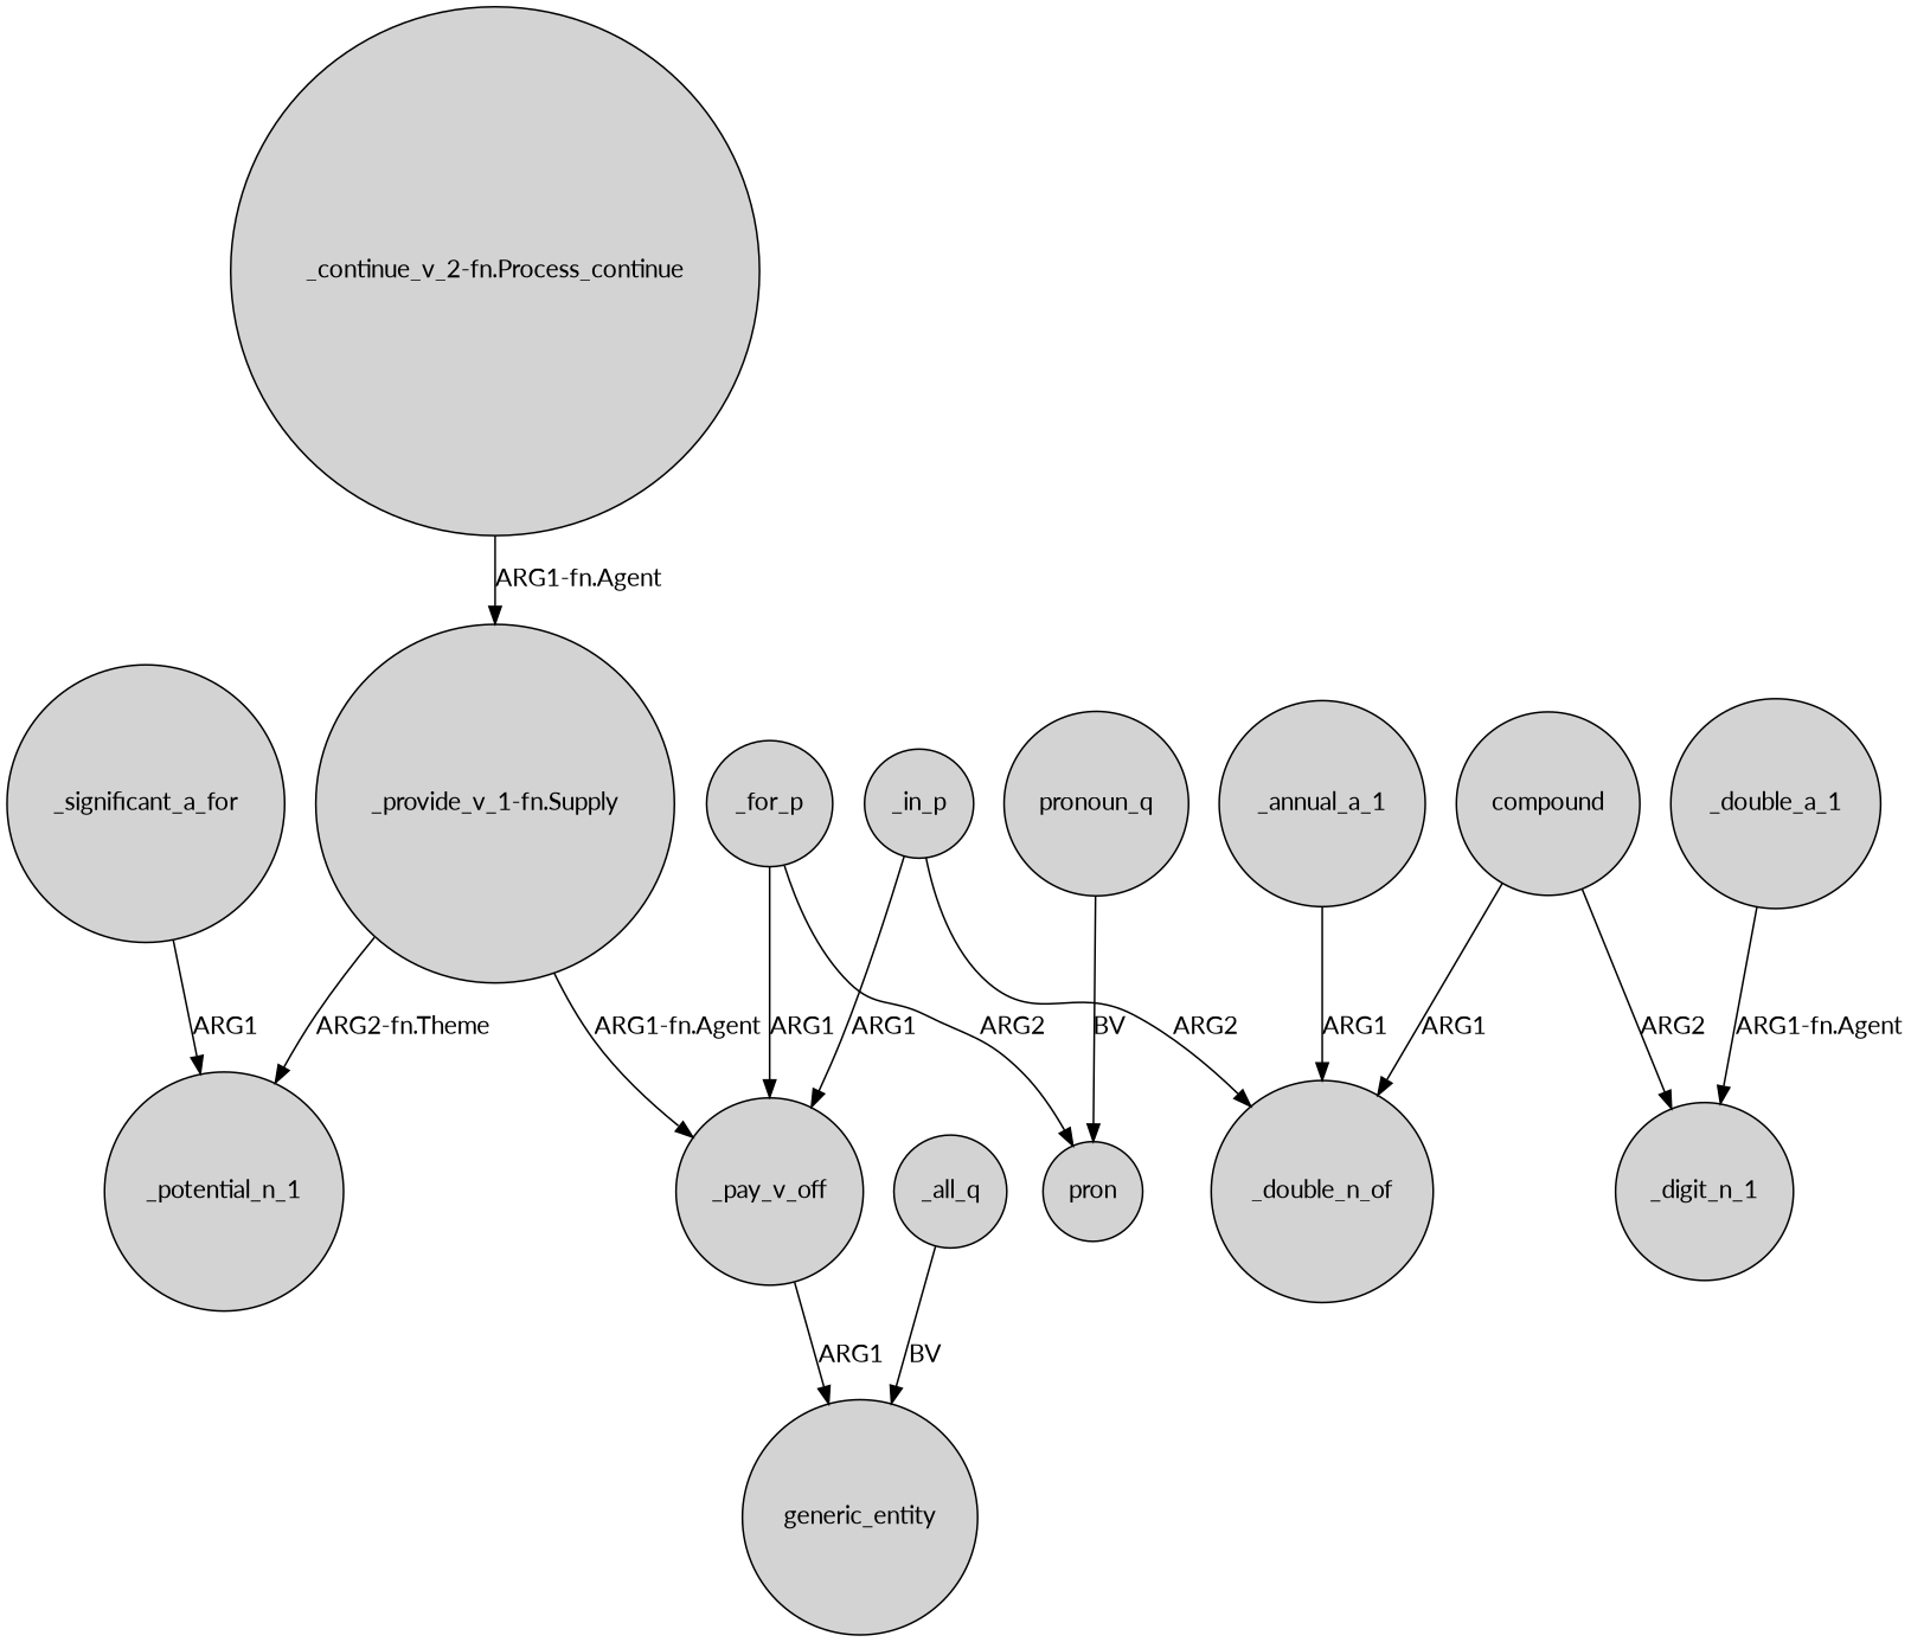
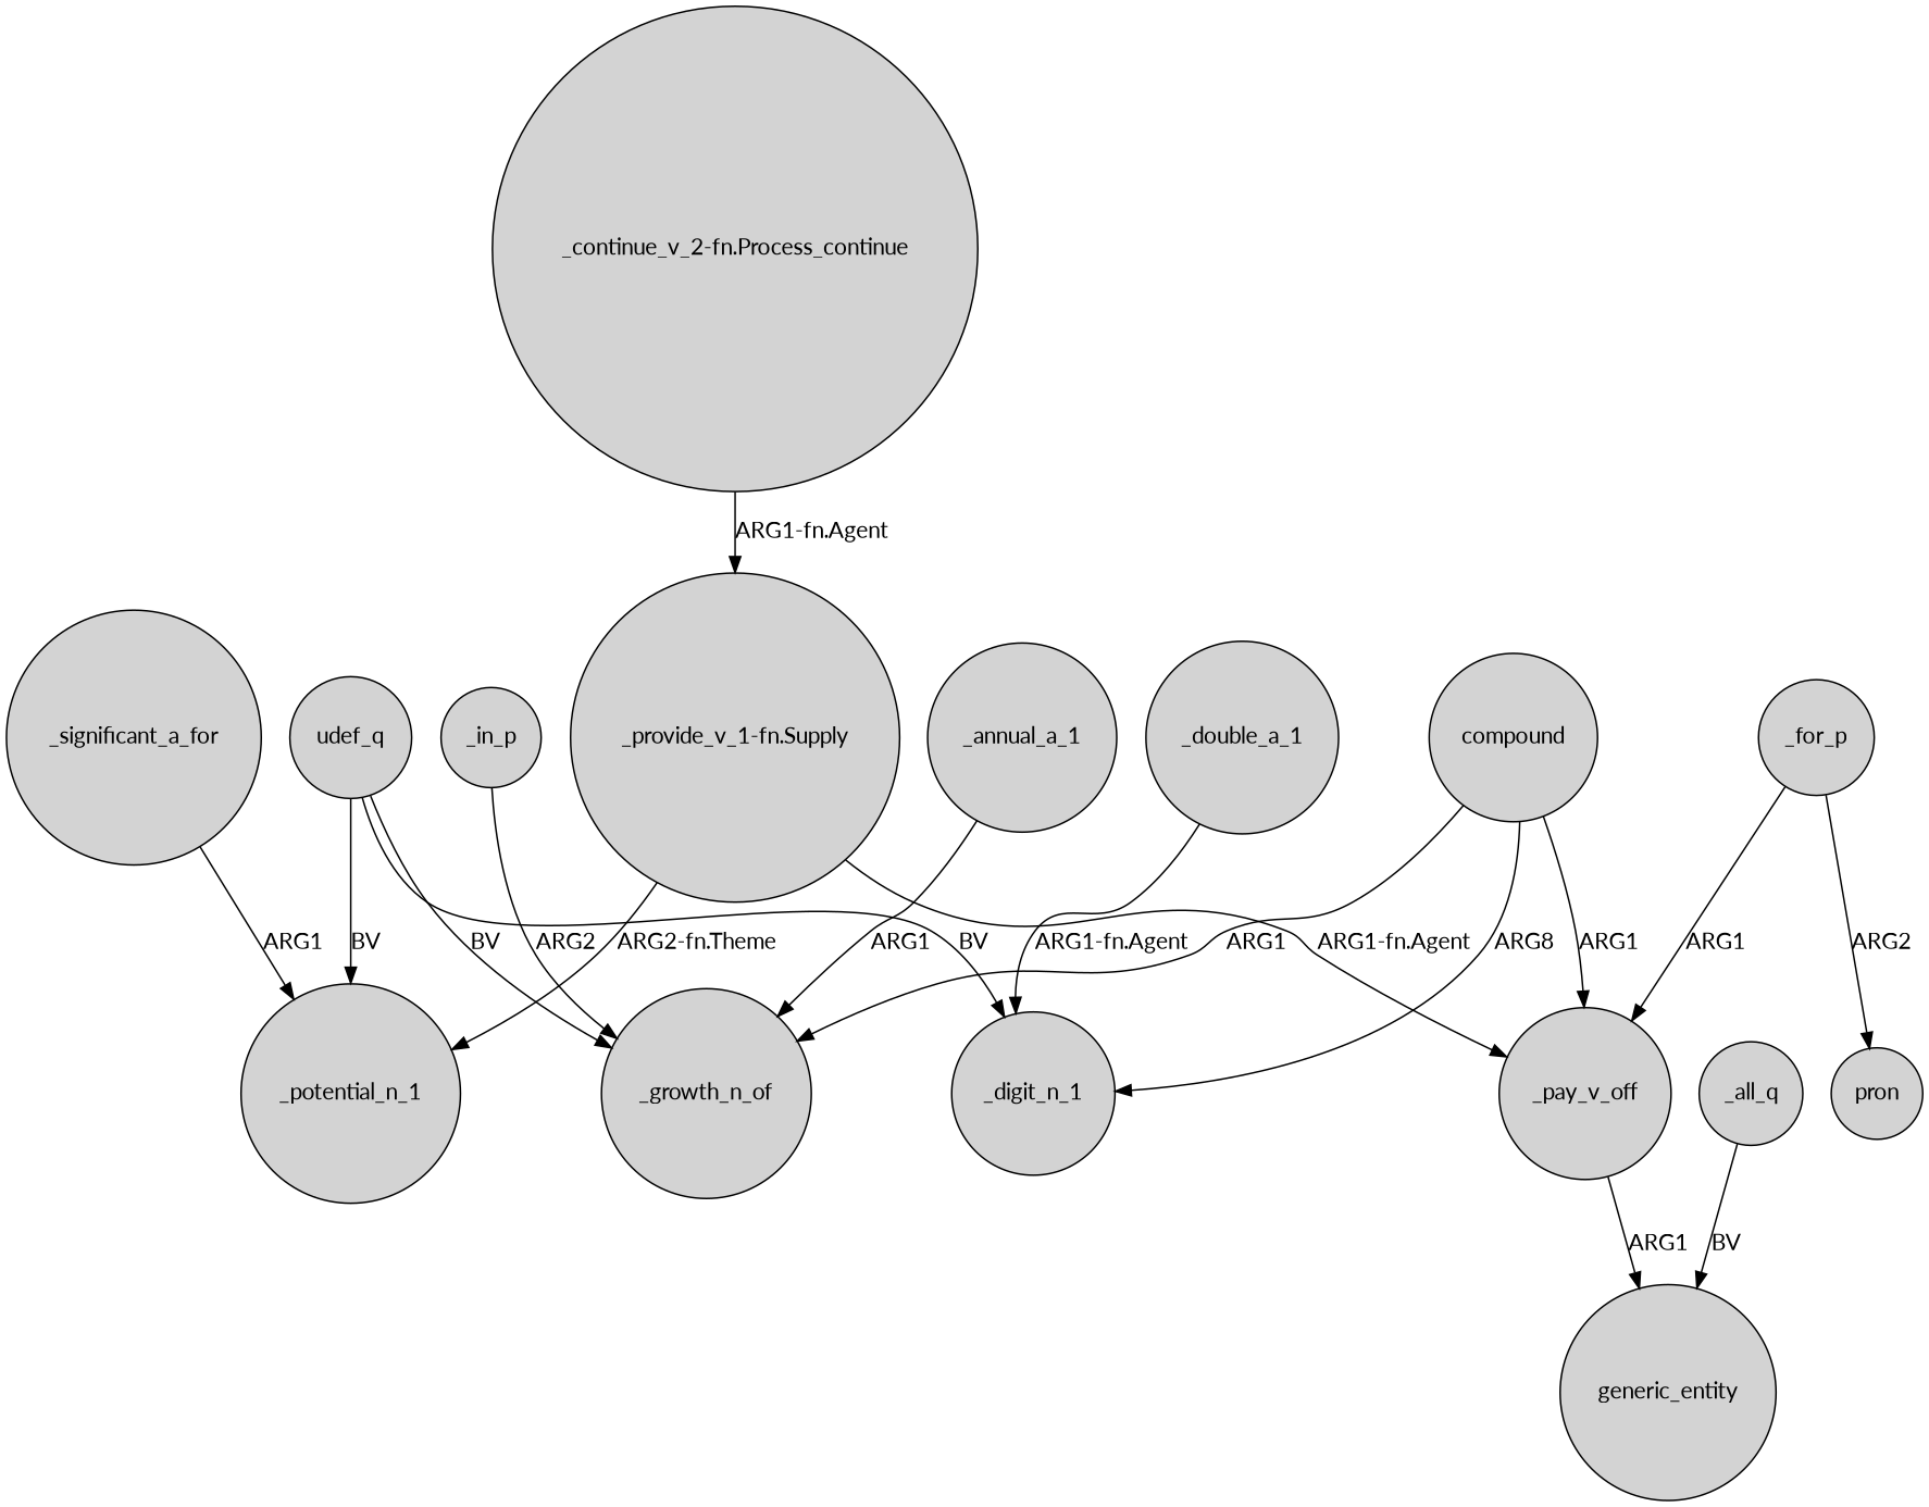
  digraph {
    fontname=Lato
    node [fontname=Lato shape=circle style=filled]
    edge [fontname=Lato]
    "_provide_v_1-fn.Supply"
    _potential_n_1
    _pay_v_off
    _in_p
-   _growth_n_of [label=_double_n_of]
+   _growth_n_of
    generic_entity
    "_continue_v_2-fn.Process_continue"
    _significant_a_for
    _for_p
    pron
+   udef_q
    _digit_n_1
    compound
    _double_a_1
    _annual_a_1
    _all_q
-   pronoun_q
    "_provide_v_1-fn.Supply" -> _potential_n_1 [label="ARG2-fn.Theme"]
    "_provide_v_1-fn.Supply" -> _pay_v_off [label="ARG1-fn.Agent"]
    _pay_v_off -> generic_entity [label=ARG1]
-   _in_p -> _pay_v_off [label=ARG1]
+   compound -> _pay_v_off [label=ARG1]
    _in_p -> _growth_n_of [label=ARG2]
    "_continue_v_2-fn.Process_continue" -> "_provide_v_1-fn.Supply" [label="ARG1-fn.Agent"]
    _significant_a_for -> _potential_n_1 [label=ARG1]
    _for_p -> _pay_v_off [label=ARG1]
    _for_p -> pron [label=ARG2]
+   udef_q -> _potential_n_1 [label=BV]
+   udef_q -> _growth_n_of [label=BV]
+   udef_q -> _digit_n_1 [label=BV]
    compound -> _growth_n_of [label=ARG1]
-   compound -> _digit_n_1 [label=ARG2]
+   compound -> _digit_n_1 [label=ARG8]
    _double_a_1 -> _digit_n_1 [label="ARG1-fn.Agent"]
    _annual_a_1 -> _growth_n_of [label=ARG1]
    _all_q -> generic_entity [label=BV]
-   pronoun_q -> pron [label=BV]
  }
